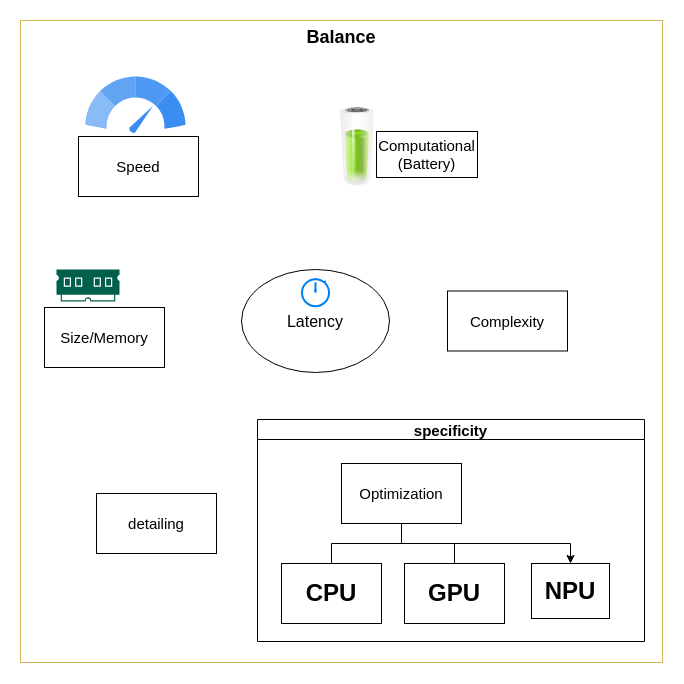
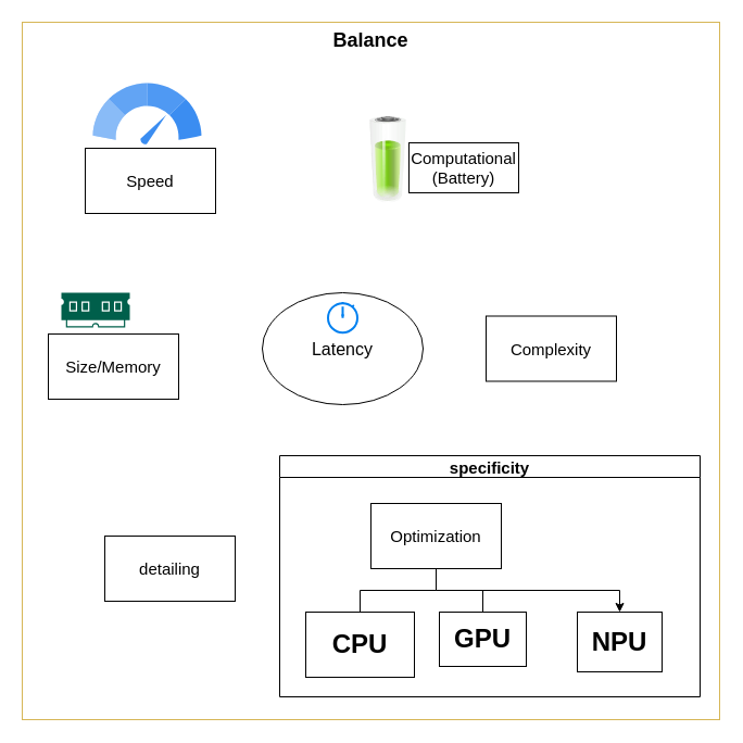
  <mxCell id="0" />
  <mxCell id="1" parent="0" />
  <mxCell id="2" value="&lt;font style=&quot;font-size: 18px&quot;&gt;Balance&lt;/font&gt;" style="whiteSpace=wrap;html=1;aspect=fixed;fontStyle=1;fillColor=none;strokeColor=#d6b656;labelBorderColor=none;labelBackgroundColor=none;verticalAlign=top;" vertex="1" parent="1"><mxGeometry x="20" y="20" width="642" height="642" as="geometry" /></mxCell>
  <mxCell id="3" value="&lt;font style=&quot;font-size: 16px&quot;&gt;Latency&lt;/font&gt;" style="ellipse;whiteSpace=wrap;html=1;" vertex="1" parent="1"><mxGeometry x="241" y="269" width="148" height="103" as="geometry" /></mxCell>
  <mxCell id="4" value="&lt;font style=&quot;font-size: 15px&quot;&gt;Speed&lt;/font&gt;" style="rounded=0;whiteSpace=wrap;html=1;labelBackgroundColor=none;labelBorderColor=none;fillColor=none;gradientColor=none;" vertex="1" parent="1"><mxGeometry x="78" y="136" width="120" height="60" as="geometry" /></mxCell>
  <mxCell id="5" value="&lt;font style=&quot;font-size: 15px&quot;&gt;Complexity&lt;/font&gt;" style="rounded=0;whiteSpace=wrap;html=1;labelBackgroundColor=none;labelBorderColor=none;fillColor=none;gradientColor=none;" vertex="1" parent="1"><mxGeometry x="447" y="290.5" width="120" height="60" as="geometry" /></mxCell>
  <mxCell id="6" value="&lt;font style=&quot;font-size: 15px&quot;&gt;Size/Memory&lt;/font&gt;" style="rounded=0;whiteSpace=wrap;html=1;labelBackgroundColor=none;labelBorderColor=none;fillColor=none;gradientColor=none;" vertex="1" parent="1"><mxGeometry x="44" y="307" width="120" height="60" as="geometry" /></mxCell>
  <mxCell id="7" value="&lt;span style=&quot;font-size: 15px&quot;&gt;Computational&lt;br&gt;(Battery)&lt;br&gt;&lt;/span&gt;" style="rounded=0;whiteSpace=wrap;html=1;labelBackgroundColor=none;labelBorderColor=none;fillColor=none;gradientColor=none;" vertex="1" parent="1"><mxGeometry x="376" y="131" width="101" height="46" as="geometry" /></mxCell>
  <mxCell id="8" value="" style="shape=image;html=1;verticalAlign=top;verticalLabelPosition=bottom;labelBackgroundColor=#ffffff;imageAspect=0;aspect=fixed;image=https://cdn1.iconfinder.com/data/icons/material-audio-video/18/high-quality-128.png;labelBorderColor=none;fontSize=15;fillColor=none;gradientColor=none;" vertex="1" parent="1"><mxGeometry x="33.5" y="431" width="46" height="46" as="geometry" /></mxCell>
  <mxCell id="9" value="" style="shape=image;html=1;verticalAlign=top;verticalLabelPosition=bottom;labelBackgroundColor=#ffffff;imageAspect=0;aspect=fixed;image=https://cdn0.iconfinder.com/data/icons/maternity-and-pregnancy-2/512/154_complexity_Business_challenge_concept_labyrinth_logic_maze-128.png;labelBorderColor=none;fontSize=15;fillColor=none;gradientColor=none;" vertex="1" parent="1"><mxGeometry x="484" y="229" width="65" height="65" as="geometry" /></mxCell>
  <mxCell id="10" value="" style="image;html=1;image=img/lib/clip_art/general/Battery_75_128x128.png;labelBackgroundColor=none;labelBorderColor=none;fontSize=15;fillColor=none;gradientColor=none;" vertex="1" parent="1"><mxGeometry x="317" y="107" width="80" height="80" as="geometry" /></mxCell>
  <mxCell id="11" value="" style="html=1;verticalLabelPosition=bottom;align=center;labelBackgroundColor=#ffffff;verticalAlign=top;strokeWidth=2;strokeColor=#0080F0;shadow=0;dashed=0;shape=mxgraph.ios7.icons.stopwatch;labelBorderColor=none;fontSize=15;fillColor=none;gradientColor=none;" vertex="1" parent="1"><mxGeometry x="301.5" y="277.5" width="27" height="28.2" as="geometry" /></mxCell>
  <mxCell id="12" value="" style="sketch=0;html=1;aspect=fixed;strokeColor=none;shadow=0;align=center;verticalAlign=top;fillColor=#3B8DF1;shape=mxgraph.gcp2.speed;labelBackgroundColor=none;labelBorderColor=none;fontSize=15;" vertex="1" parent="1"><mxGeometry x="85" y="76" width="100" height="57" as="geometry" /></mxCell>
  <mxCell id="13" value="" style="sketch=0;pointerEvents=1;shadow=0;dashed=0;html=1;strokeColor=none;fillColor=#005F4B;labelPosition=center;verticalLabelPosition=bottom;verticalAlign=top;align=center;outlineConnect=0;shape=mxgraph.veeam2.ram;labelBackgroundColor=none;labelBorderColor=none;fontSize=15;" vertex="1" parent="1"><mxGeometry x="56" y="269" width="63" height="32" as="geometry" /></mxCell>
  <mxCell id="14" value="specificity" style="swimlane;startSize=20;horizontal=1;containerType=tree;newEdgeStyle={&quot;edgeStyle&quot;:&quot;elbowEdgeStyle&quot;,&quot;startArrow&quot;:&quot;none&quot;,&quot;endArrow&quot;:&quot;none&quot;};labelBackgroundColor=none;labelBorderColor=none;fontSize=15;fillColor=none;gradientColor=none;" vertex="1" parent="1"><mxGeometry x="257" y="419" width="387" height="222" as="geometry" /></mxCell>
  <mxCell id="15" value="" style="edgeStyle=elbowEdgeStyle;elbow=vertical;startArrow=none;endArrow=none;rounded=0;fontSize=15;" edge="1" parent="14" source="17" target="18"><mxGeometry relative="1" as="geometry" /></mxCell>
  <mxCell id="16" value="" style="edgeStyle=elbowEdgeStyle;elbow=vertical;startArrow=none;endArrow=none;rounded=0;fontSize=15;" edge="1" parent="14" source="17" target="19"><mxGeometry relative="1" as="geometry" /></mxCell>
  <mxCell id="17" value="Optimization" style="whiteSpace=wrap;html=1;align=center;treeFolding=1;treeMoving=1;newEdgeStyle={&quot;edgeStyle&quot;:&quot;elbowEdgeStyle&quot;,&quot;startArrow&quot;:&quot;none&quot;,&quot;endArrow&quot;:&quot;none&quot;};labelBackgroundColor=none;labelBorderColor=none;fontSize=15;fillColor=none;gradientColor=none;" vertex="1" parent="14"><mxGeometry x="84" y="44" width="120" height="60" as="geometry" /></mxCell>
  <mxCell id="18" value="&lt;span style=&quot;font-size: 24px ; font-weight: 700&quot;&gt;CPU&lt;/span&gt;" style="whiteSpace=wrap;html=1;align=center;verticalAlign=middle;treeFolding=1;treeMoving=1;newEdgeStyle={&quot;edgeStyle&quot;:&quot;elbowEdgeStyle&quot;,&quot;startArrow&quot;:&quot;none&quot;,&quot;endArrow&quot;:&quot;none&quot;};labelBackgroundColor=none;labelBorderColor=none;fontSize=15;fillColor=none;gradientColor=none;" vertex="1" parent="14"><mxGeometry x="24" y="144" width="100" height="60" as="geometry" /></mxCell>
- <mxCell id="19" value="&lt;span style=&quot;font-size: 24px ; font-weight: 700&quot;&gt;GPU&lt;/span&gt;" style="whiteSpace=wrap;html=1;align=center;verticalAlign=middle;treeFolding=1;treeMoving=1;newEdgeStyle={&quot;edgeStyle&quot;:&quot;elbowEdgeStyle&quot;,&quot;startArrow&quot;:&quot;none&quot;,&quot;endArrow&quot;:&quot;none&quot;};labelBackgroundColor=none;labelBorderColor=none;fontSize=15;fillColor=none;gradientColor=none;" vertex="1" parent="14"><mxGeometry x="147" y="144" width="100" height="60" as="geometry" /></mxCell>
+ <mxCell id="19" value="&lt;span style=&quot;font-size: 24px ; font-weight: 700&quot;&gt;GPU&lt;/span&gt;" style="whiteSpace=wrap;html=1;align=center;verticalAlign=middle;treeFolding=1;treeMoving=1;newEdgeStyle={&quot;edgeStyle&quot;:&quot;elbowEdgeStyle&quot;,&quot;startArrow&quot;:&quot;none&quot;,&quot;endArrow&quot;:&quot;none&quot;};labelBackgroundColor=none;labelBorderColor=none;fontSize=15;fillColor=none;gradientColor=none;" vertex="1" parent="14"><mxGeometry x="147" y="144" width="80" height="50" as="geometry" /></mxCell>
  <mxCell id="20" value="" style="edgeStyle=elbowEdgeStyle;elbow=vertical;startArrow=none;endArrow=classic;rounded=0;fontSize=15;" edge="1" target="21" source="17" parent="14"><mxGeometry relative="1" as="geometry"><mxPoint x="878" y="181" as="sourcePoint" /></mxGeometry></mxCell>
  <mxCell id="21" value="&lt;span style=&quot;font-size: 24px ; font-weight: 700&quot;&gt;NPU&lt;/span&gt;" style="whiteSpace=wrap;html=1;align=center;verticalAlign=middle;treeFolding=1;treeMoving=1;newEdgeStyle={&quot;edgeStyle&quot;:&quot;elbowEdgeStyle&quot;,&quot;startArrow&quot;:&quot;none&quot;,&quot;endArrow&quot;:&quot;none&quot;};labelBackgroundColor=none;labelBorderColor=none;fontSize=15;fillColor=none;gradientColor=none;" vertex="1" parent="14"><mxGeometry x="274" y="144" width="78" height="55" as="geometry" /></mxCell>
  <mxCell id="22" value="&lt;font style=&quot;font-size: 15px&quot;&gt;detailing&lt;/font&gt;" style="rounded=0;whiteSpace=wrap;html=1;labelBackgroundColor=none;labelBorderColor=none;fillColor=none;gradientColor=none;" vertex="1" parent="1"><mxGeometry x="96" y="493" width="120" height="60" as="geometry" /></mxCell>
  <mxCell id="23" value="" style="shape=image;html=1;verticalAlign=top;verticalLabelPosition=bottom;labelBackgroundColor=#ffffff;imageAspect=0;aspect=fixed;image=https://cdn2.iconfinder.com/data/icons/essential-web-5/50/more-dot-tripple-many-detail-128.png;labelBorderColor=none;fontSize=15;fillColor=none;gradientColor=none;" vertex="1" parent="1"><mxGeometry x="33.5" y="489" width="59" height="59" as="geometry" /></mxCell>
